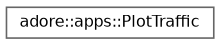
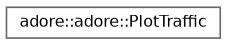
  digraph {
    rankdir=LR
-   n1 [color=gray40 fillcolor=white fontname=Helvetica fontsize=10 height=0.2 label="adore::apps::PlotTraffic" shape=record style=filled width=0.4]
+   n1 [color=gray40 fillcolor=white fontname=Helvetica fontsize=10 height=0.2 label="adore::adore::PlotTraffic" shape=record style=filled width=0.4]
  }
